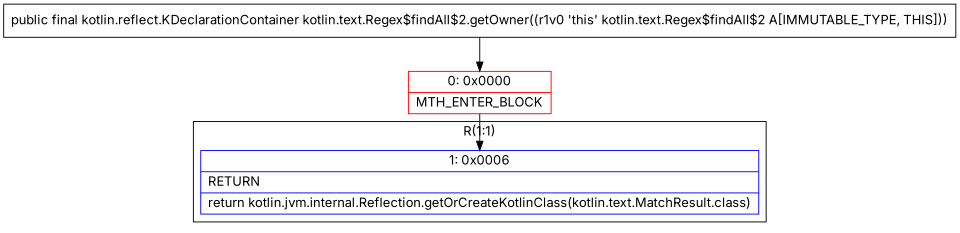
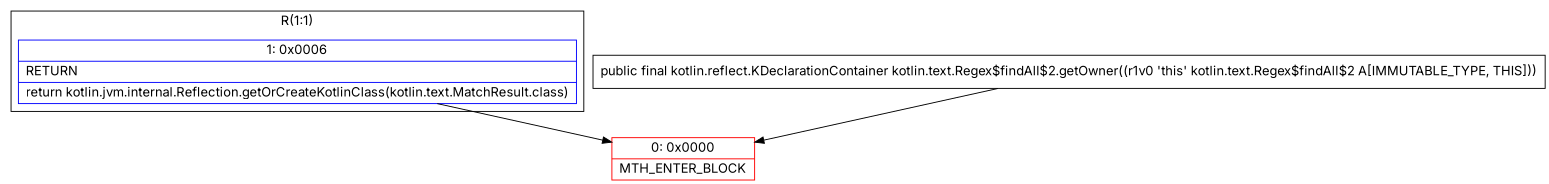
  digraph {
    fontname=Inter
    node [shape=record fontname=Inter]
    edge [fontname=Inter]
    n1 [color=blue label="{1\:\ 0x0006|RETURN\l|return kotlin.jvm.internal.Reflection.getOrCreateKotlinClass(kotlin.text.MatchResult.class)\l}"]
    n2 [color=red label="{0\:\ 0x0000|MTH_ENTER_BLOCK\l}"]
    n3 [label="{public final kotlin.reflect.KDeclarationContainer kotlin.text.Regex$findAll$2.getOwner((r1v0 'this' kotlin.text.Regex$findAll$2 A[IMMUTABLE_TYPE, THIS])) }"]
    subgraph cluster_1 {
      label="R(1:1)"
      n1
    }
-   n2 -> n1
+   n1 -> n2
    n3 -> n2
  }
